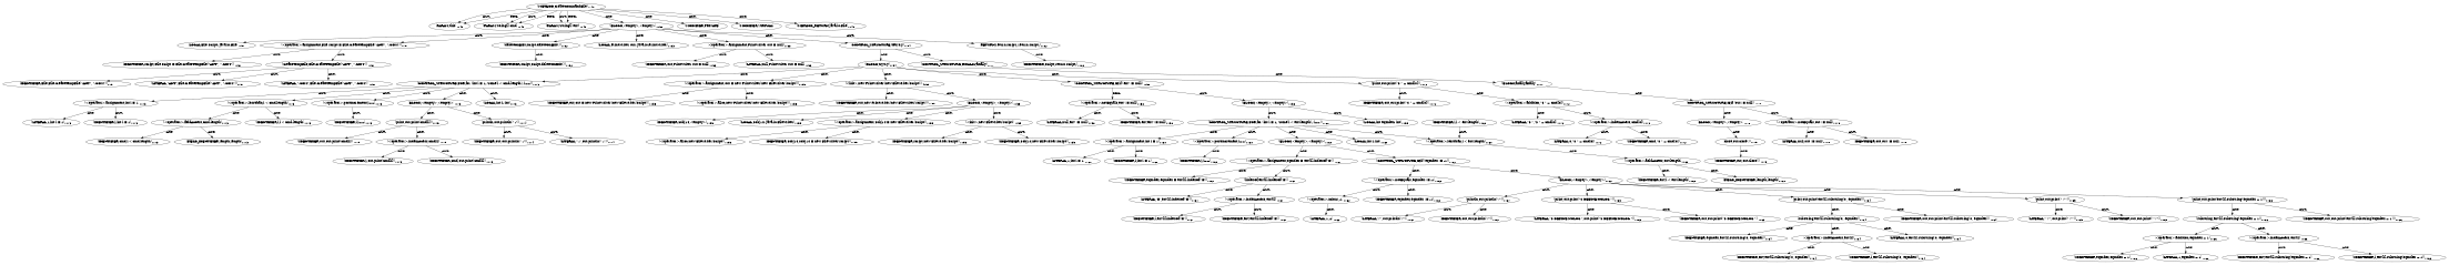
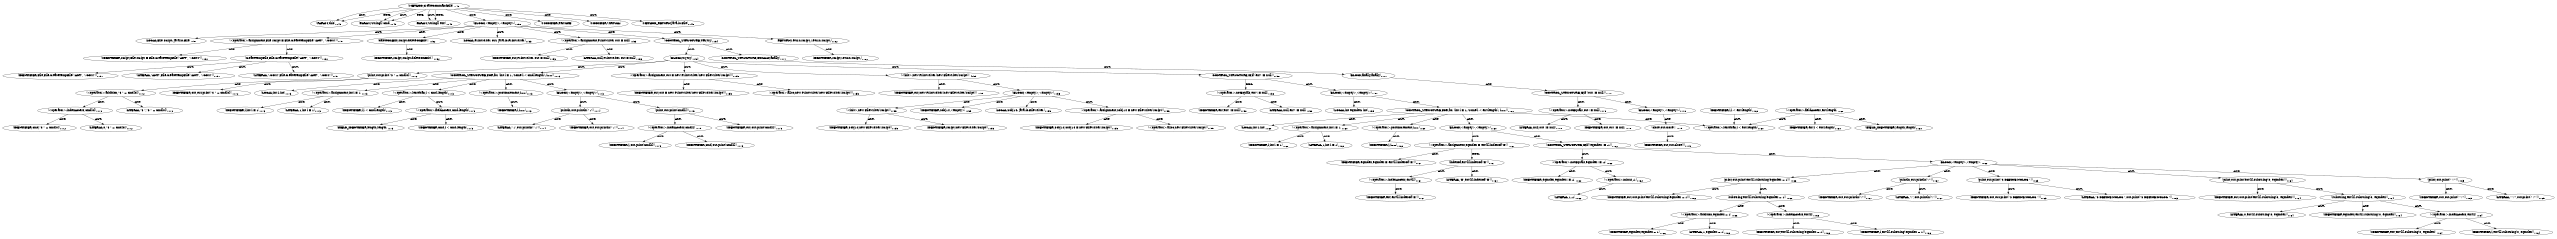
  digraph {
    n1 [label=<(METHOD,createCommandFile)<SUB>1149</SUB>>]
    n2 [label=<(PARAM,this)<SUB>1149</SUB>>]
    n3 [label=<(PARAM,String[] cmd)<SUB>1149</SUB>>]
    n4 [label=<(PARAM,String[] env)<SUB>1149</SUB>>]
    n5 [label=<(BLOCK,&lt;empty&gt;,&lt;empty&gt;)<SUB>1150</SUB>>]
    n6 [label=<(MODIFIER,PRIVATE)>]
    n7 [label=<(MODIFIER,VIRTUAL)>]
    n8 [label=<(METHOD_RETURN,java.io.File)<SUB>1149</SUB>>]
    n9 [label=<(LOCAL,File script: java.io.File)<SUB>1151</SUB>>]
    n10 [label=<(&lt;operator&gt;.assignment,File script = File.createTempFile(&quot;ANT&quot;, &quot;.COM&quot;))<SUB>1151</SUB>>]
    n11 [label=<(deleteOnExit,script.deleteOnExit())<SUB>1152</SUB>>]
    n12 [label=<(LOCAL,PrintWriter out: java.io.PrintWriter)<SUB>1153</SUB>>]
    n13 [label=<(&lt;operator&gt;.assignment,PrintWriter out = null)<SUB>1153</SUB>>]
    n14 [label=<(CONTROL_STRUCTURE,TRY,try)<SUB>1154</SUB>>]
    n15 [label=<(RETURN,return script;,return script;)<SUB>1182</SUB>>]
    n16 [label=<(IDENTIFIER,script,File script = File.createTempFile(&quot;ANT&quot;, &quot;.COM&quot;))<SUB>1151</SUB>>]
    n17 [label=<(createTempFile,File.createTempFile(&quot;ANT&quot;, &quot;.COM&quot;))<SUB>1151</SUB>>]
    n18 [label=<(IDENTIFIER,script,script.deleteOnExit())<SUB>1152</SUB>>]
    n19 [label=<(IDENTIFIER,out,PrintWriter out = null)<SUB>1153</SUB>>]
    n20 [label=<(LITERAL,null,PrintWriter out = null)<SUB>1153</SUB>>]
    n21 [label=<(BLOCK,try,try)<SUB>1154</SUB>>]
    n22 [label=<(CONTROL_STRUCTURE,FINALLY,finally)<SUB>1177</SUB>>]
    n23 [label=<(IDENTIFIER,script,return script;)<SUB>1182</SUB>>]
    n24 [label=<(IDENTIFIER,File,File.createTempFile(&quot;ANT&quot;, &quot;.COM&quot;))<SUB>1151</SUB>>]
    n25 [label=<(LITERAL,&quot;ANT&quot;,File.createTempFile(&quot;ANT&quot;, &quot;.COM&quot;))<SUB>1151</SUB>>]
    n26 [label=<(LITERAL,&quot;.COM&quot;,File.createTempFile(&quot;ANT&quot;, &quot;.COM&quot;))<SUB>1151</SUB>>]
    n27 [label=<(&lt;operator&gt;.assignment,out = new PrintWriter(new FileWriter(script)))<SUB>1155</SUB>>]
    n28 [label=<(&lt;init&gt;,new PrintWriter(new FileWriter(script)))<SUB>4155</SUB>>]
    n29 [label=<(CONTROL_STRUCTURE,IF,if (env != null))<SUB>1158</SUB>>]
    n30 [label=<(print,out.print(&quot;$ &quot; + cmd[0]))<SUB>1172</SUB>>]
    n31 [label=<(CONTROL_STRUCTURE,FOR,for (int i = 1; Some(i &lt; cmd.length); i++))<SUB>1173</SUB>>]
    n32 [label=<(BLOCK,finally,finally)<SUB>1177</SUB>>]
    n33 [label=<(IDENTIFIER,out,out = new PrintWriter(new FileWriter(script)))<SUB>1155</SUB>>]
    n34 [label=<(&lt;operator&gt;.alloc,new PrintWriter(new FileWriter(script)))<SUB>1155</SUB>>]
    n35 [label=<(IDENTIFIER,out,new PrintWriter(new FileWriter(script)))<SUB>1155</SUB>>]
    n36 [label=<(BLOCK,&lt;empty&gt;,&lt;empty&gt;)<SUB>1155</SUB>>]
    n37 [label=<(&lt;operator&gt;.notEquals,env != null)<SUB>1158</SUB>>]
    n38 [label=<(BLOCK,&lt;empty&gt;,&lt;empty&gt;)<SUB>1158</SUB>>]
    n39 [label=<(IDENTIFIER,out,out.print(&quot;$ &quot; + cmd[0]))<SUB>1172</SUB>>]
    n40 [label=<(&lt;operator&gt;.addition,&quot;$ &quot; + cmd[0])<SUB>1172</SUB>>]
    n41 [label=<(LOCAL,int i: int)<SUB>1173</SUB>>]
    n42 [label=<(&lt;operator&gt;.assignment,int i = 1)<SUB>1173</SUB>>]
    n43 [label=<(&lt;operator&gt;.lessThan,i &lt; cmd.length)<SUB>1173</SUB>>]
    n44 [label=<(&lt;operator&gt;.postIncrement,i++)<SUB>1173</SUB>>]
    n45 [label=<(BLOCK,&lt;empty&gt;,&lt;empty&gt;)<SUB>1173</SUB>>]
    n46 [label=<(LOCAL,$obj14: java.io.FileWriter)<SUB>1155</SUB>>]
    n47 [label=<(&lt;operator&gt;.assignment,$obj14 = new FileWriter(script))<SUB>1155</SUB>>]
    n48 [label=<(&lt;init&gt;,new FileWriter(script))<SUB>1155</SUB>>]
    n49 [label=<(IDENTIFIER,$obj14,&lt;empty&gt;)<SUB>1155</SUB>>]
    n50 [label=<(IDENTIFIER,$obj14,$obj14 = new FileWriter(script))<SUB>1155</SUB>>]
    n51 [label=<(&lt;operator&gt;.alloc,new FileWriter(script))<SUB>1155</SUB>>]
    n52 [label=<(IDENTIFIER,$obj14,new FileWriter(script))<SUB>1155</SUB>>]
    n53 [label=<(IDENTIFIER,script,new FileWriter(script))<SUB>1155</SUB>>]
    n54 [label=<(IDENTIFIER,env,env != null)<SUB>1158</SUB>>]
    n55 [label=<(LITERAL,null,env != null)<SUB>1158</SUB>>]
    n56 [label=<(LOCAL,int eqIndex: int)<SUB>1159</SUB>>]
    n57 [label=<(CONTROL_STRUCTURE,FOR,for (int i = 1; Some(i &lt; env.length); i++))<SUB>1160</SUB>>]
    n58 [label=<(LOCAL,int i: int)<SUB>1160</SUB>>]
    n59 [label=<(&lt;operator&gt;.assignment,int i = 1)<SUB>1160</SUB>>]
    n60 [label=<(&lt;operator&gt;.lessThan,i &lt; env.length)<SUB>1160</SUB>>]
    n61 [label=<(&lt;operator&gt;.postIncrement,i++)<SUB>1160</SUB>>]
    n62 [label=<(BLOCK,&lt;empty&gt;,&lt;empty&gt;)<SUB>1160</SUB>>]
    n63 [label=<(IDENTIFIER,i,int i = 1)<SUB>1160</SUB>>]
    n64 [label=<(LITERAL,1,int i = 1)<SUB>1160</SUB>>]
    n65 [label=<(&lt;operator&gt;.fieldAccess,env.length)<SUB>1160</SUB>>]
    n66 [label=<(IDENTIFIER,i,i++)<SUB>1160</SUB>>]
    n67 [label=<(&lt;operator&gt;.assignment,eqIndex = env[i].indexOf('='))<SUB>1161</SUB>>]
    n68 [label=<(CONTROL_STRUCTURE,IF,if (eqIndex != -1))<SUB>1162</SUB>>]
    n69 [label=<(IDENTIFIER,i,i &lt; env.length)<SUB>1160</SUB>>]
    n70 [label=<(IDENTIFIER,env,i &lt; env.length)<SUB>1160</SUB>>]
    n71 [label=<(FIELD_IDENTIFIER,length,length)<SUB>1160</SUB>>]
    n72 [label=<(IDENTIFIER,eqIndex,eqIndex = env[i].indexOf('='))<SUB>1161</SUB>>]
    n73 [label=<(indexOf,env[i].indexOf('='))<SUB>1161</SUB>>]
    n74 [label=<(&lt;operator&gt;.notEquals,eqIndex != -1)<SUB>1162</SUB>>]
    n75 [label=<(BLOCK,&lt;empty&gt;,&lt;empty&gt;)<SUB>1162</SUB>>]
    n76 [label=<(&lt;operator&gt;.indexAccess,env[i])<SUB>1161</SUB>>]
    n77 [label=<(LITERAL,'=',env[i].indexOf('='))<SUB>1161</SUB>>]
    n78 [label=<(IDENTIFIER,env,env[i].indexOf('='))<SUB>1161</SUB>>]
-   n79 [label=<(IDENTIFIER,i,env[i].indexOf('='))<SUB>1161</SUB>>]
    n80 [label=<(IDENTIFIER,eqIndex,eqIndex != -1)<SUB>1162</SUB>>]
    n81 [label=<(&lt;operator&gt;.minus,-1)<SUB>1162</SUB>>]
    n82 [label=<(print,out.print(&quot;$ DEFINE/NOLOG &quot;))<SUB>1163</SUB>>]
    n83 [label=<(print,out.print(env[i].substring(0, eqIndex)))<SUB>1164</SUB>>]
    n84 [label=<(print,out.print(&quot; \&quot;&quot;))<SUB>1165</SUB>>]
    n85 [label=<(print,out.print(env[i].substring(eqIndex + 1)))<SUB>1166</SUB>>]
    n86 [label=<(println,out.println('\&quot;'))<SUB>1167</SUB>>]
    n87 [label=<(LITERAL,1,-1)<SUB>1162</SUB>>]
    n88 [label=<(IDENTIFIER,out,out.print(&quot;$ DEFINE/NOLOG &quot;))<SUB>1163</SUB>>]
    n89 [label=<(LITERAL,&quot;$ DEFINE/NOLOG &quot;,out.print(&quot;$ DEFINE/NOLOG &quot;))<SUB>1163</SUB>>]
    n90 [label=<(IDENTIFIER,out,out.print(env[i].substring(0, eqIndex)))<SUB>1164</SUB>>]
    n91 [label=<(substring,env[i].substring(0, eqIndex))<SUB>1164</SUB>>]
    n92 [label=<(IDENTIFIER,out,out.print(&quot; \&quot;&quot;))<SUB>1165</SUB>>]
    n93 [label=<(LITERAL,&quot; \&quot;&quot;,out.print(&quot; \&quot;&quot;))<SUB>1165</SUB>>]
    n94 [label=<(IDENTIFIER,out,out.print(env[i].substring(eqIndex + 1)))<SUB>1166</SUB>>]
    n95 [label=<(substring,env[i].substring(eqIndex + 1))<SUB>1166</SUB>>]
    n96 [label=<(IDENTIFIER,out,out.println('\&quot;'))<SUB>1167</SUB>>]
    n97 [label=<(LITERAL,'\&quot;',out.println('\&quot;'))<SUB>1167</SUB>>]
    n98 [label=<(&lt;operator&gt;.indexAccess,env[i])<SUB>1164</SUB>>]
    n99 [label=<(LITERAL,0,env[i].substring(0, eqIndex))<SUB>1164</SUB>>]
    n100 [label=<(IDENTIFIER,eqIndex,env[i].substring(0, eqIndex))<SUB>1164</SUB>>]
    n101 [label=<(IDENTIFIER,env,env[i].substring(0, eqIndex))<SUB>1164</SUB>>]
    n102 [label=<(IDENTIFIER,i,env[i].substring(0, eqIndex))<SUB>1164</SUB>>]
    n103 [label=<(&lt;operator&gt;.indexAccess,env[i])<SUB>1166</SUB>>]
    n104 [label=<(&lt;operator&gt;.addition,eqIndex + 1)<SUB>1166</SUB>>]
    n105 [label=<(IDENTIFIER,env,env[i].substring(eqIndex + 1))<SUB>1166</SUB>>]
    n106 [label=<(IDENTIFIER,i,env[i].substring(eqIndex + 1))<SUB>1166</SUB>>]
    n107 [label=<(IDENTIFIER,eqIndex,eqIndex + 1)<SUB>1166</SUB>>]
    n108 [label=<(LITERAL,1,eqIndex + 1)<SUB>1166</SUB>>]
    n109 [label=<(LITERAL,&quot;$ &quot;,&quot;$ &quot; + cmd[0])<SUB>1172</SUB>>]
    n110 [label=<(&lt;operator&gt;.indexAccess,cmd[0])<SUB>1172</SUB>>]
    n111 [label=<(IDENTIFIER,cmd,&quot;$ &quot; + cmd[0])<SUB>1172</SUB>>]
    n112 [label=<(LITERAL,0,&quot;$ &quot; + cmd[0])<SUB>1172</SUB>>]
    n113 [label=<(IDENTIFIER,i,int i = 1)<SUB>1173</SUB>>]
    n114 [label=<(LITERAL,1,int i = 1)<SUB>1173</SUB>>]
    n115 [label=<(IDENTIFIER,i,i &lt; cmd.length)<SUB>1173</SUB>>]
    n116 [label=<(&lt;operator&gt;.fieldAccess,cmd.length)<SUB>1173</SUB>>]
    n117 [label=<(IDENTIFIER,i,i++)<SUB>1173</SUB>>]
    n118 [label=<(println,out.println(&quot; -&quot;))<SUB>1174</SUB>>]
    n119 [label=<(print,out.print(cmd[i]))<SUB>1175</SUB>>]
    n120 [label=<(IDENTIFIER,cmd,i &lt; cmd.length)<SUB>1173</SUB>>]
    n121 [label=<(FIELD_IDENTIFIER,length,length)<SUB>1173</SUB>>]
    n122 [label=<(IDENTIFIER,out,out.println(&quot; -&quot;))<SUB>1174</SUB>>]
    n123 [label=<(LITERAL,&quot; -&quot;,out.println(&quot; -&quot;))<SUB>1174</SUB>>]
    n124 [label=<(IDENTIFIER,out,out.print(cmd[i]))<SUB>1175</SUB>>]
    n125 [label=<(&lt;operator&gt;.indexAccess,cmd[i])<SUB>1175</SUB>>]
    n126 [label=<(IDENTIFIER,cmd,out.print(cmd[i]))<SUB>1175</SUB>>]
    n127 [label=<(IDENTIFIER,i,out.print(cmd[i]))<SUB>1175</SUB>>]
    n128 [label=<(CONTROL_STRUCTURE,IF,if (out != null))<SUB>1178</SUB>>]
    n129 [label=<(&lt;operator&gt;.notEquals,out != null)<SUB>1178</SUB>>]
    n130 [label=<(BLOCK,&lt;empty&gt;,&lt;empty&gt;)<SUB>1178</SUB>>]
    n131 [label=<(IDENTIFIER,out,out != null)<SUB>1178</SUB>>]
    n132 [label=<(LITERAL,null,out != null)<SUB>1178</SUB>>]
    n133 [label=<(close,out.close())<SUB>1179</SUB>>]
    n134 [label=<(IDENTIFIER,out,out.close())<SUB>1179</SUB>>]
    n1 -> n2 [label="AST: "]
    n1 -> n2 [label="DDG: "]
    n1 -> n3 [label="AST: "]
    n1 -> n3 [label="DDG: "]
    n1 -> n4 [label="AST: "]
    n1 -> n4 [label="DDG: "]
    n1 -> n5 [label="AST: "]
    n1 -> n6 [label="AST: "]
    n1 -> n7 [label="AST: "]
    n1 -> n8 [label="AST: "]
    n5 -> n9 [label="AST: "]
    n5 -> n10 [label="AST: "]
    n5 -> n11 [label="AST: "]
    n5 -> n12 [label="AST: "]
    n5 -> n13 [label="AST: "]
    n5 -> n14 [label="AST: "]
    n5 -> n15 [label="AST: "]
    n10 -> n16 [label="AST: "]
    n10 -> n17 [label="AST: "]
    n11 -> n18 [label="AST: "]
    n13 -> n19 [label="AST: "]
    n13 -> n20 [label="AST: "]
    n14 -> n21 [label="AST: "]
    n14 -> n22 [label="AST: "]
    n15 -> n23 [label="AST: "]
    n17 -> n24 [label="AST: "]
    n17 -> n25 [label="AST: "]
    n17 -> n26 [label="AST: "]
    n21 -> n27 [label="AST: "]
    n21 -> n28 [label="AST: "]
    n21 -> n29 [label="AST: "]
    n21 -> n30 [label="AST: "]
    n21 -> n31 [label="AST: "]
    n22 -> n32 [label="AST: "]
    n27 -> n33 [label="AST: "]
    n27 -> n34 [label="AST: "]
    n28 -> n35 [label="AST: "]
    n28 -> n36 [label="AST: "]
    n29 -> n37 [label="DDG: "]
    n29 -> n38 [label="AST: "]
    n30 -> n39 [label="AST: "]
    n30 -> n40 [label="AST: "]
    n31 -> n41 [label="AST: "]
    n31 -> n42 [label="AST: "]
    n31 -> n43 [label="AST: "]
    n31 -> n44 [label="AST: "]
    n31 -> n45 [label="AST: "]
    n32 -> n128 [label="AST: "]
    n36 -> n46 [label="AST: "]
    n36 -> n47 [label="AST: "]
    n36 -> n48 [label="AST: "]
    n36 -> n49 [label="AST: "]
    n37 -> n54 [label="AST: "]
    n37 -> n55 [label="AST: "]
    n38 -> n56 [label="AST: "]
    n38 -> n57 [label="AST: "]
    n40 -> n109 [label="AST: "]
    n40 -> n110 [label="AST: "]
    n42 -> n113 [label="AST: "]
    n42 -> n114 [label="AST: "]
    n43 -> n115 [label="AST: "]
    n43 -> n116 [label="AST: "]
    n44 -> n117 [label="AST: "]
    n45 -> n118 [label="AST: "]
    n45 -> n119 [label="AST: "]
    n47 -> n50 [label="AST: "]
    n47 -> n51 [label="AST: "]
    n48 -> n52 [label="AST: "]
    n48 -> n53 [label="AST: "]
    n57 -> n58 [label="AST: "]
    n57 -> n59 [label="AST: "]
    n57 -> n60 [label="AST: "]
    n57 -> n61 [label="AST: "]
    n57 -> n62 [label="AST: "]
    n59 -> n63 [label="AST: "]
    n59 -> n64 [label="AST: "]
-   n60 -> n65 [label="AST: "]
+   n65 -> n60 [label="AST: "]
    n61 -> n66 [label="AST: "]
    n62 -> n67 [label="AST: "]
    n62 -> n68 [label="AST: "]
    n65 -> n70 [label="AST: "]
    n65 -> n71 [label="AST: "]
    n67 -> n72 [label="AST: "]
-   n67 -> n73 [label="AST: "]
+   n67 -> n73 [label="DDG: "]
    n68 -> n74 [label="AST: "]
    n68 -> n75 [label="AST: "]
    n69 -> n60 [label="AST: "]
    n73 -> n76 [label="AST: "]
    n73 -> n77 [label="AST: "]
    n74 -> n80 [label="AST: "]
    n74 -> n81 [label="AST: "]
    n75 -> n82 [label="AST: "]
    n75 -> n83 [label="AST: "]
    n75 -> n84 [label="AST: "]
    n75 -> n85 [label="AST: "]
    n75 -> n86 [label="AST: "]
    n76 -> n78 [label="AST: "]
-   n76 -> n79 [label="AST: "]
    n81 -> n87 [label="AST: "]
    n82 -> n88 [label="AST: "]
    n82 -> n89 [label="AST: "]
    n83 -> n90 [label="AST: "]
    n83 -> n91 [label="AST: "]
    n84 -> n92 [label="AST: "]
    n84 -> n93 [label="AST: "]
    n85 -> n94 [label="AST: "]
    n85 -> n95 [label="AST: "]
    n86 -> n96 [label="AST: "]
    n86 -> n97 [label="AST: "]
    n91 -> n98 [label="AST: "]
    n91 -> n99 [label="AST: "]
    n91 -> n100 [label="AST: "]
    n95 -> n103 [label="AST: "]
    n95 -> n104 [label="AST: "]
    n98 -> n101 [label="AST: "]
    n98 -> n102 [label="AST: "]
    n103 -> n105 [label="AST: "]
    n103 -> n106 [label="AST: "]
    n104 -> n107 [label="AST: "]
    n104 -> n108 [label="AST: "]
    n110 -> n111 [label="AST: "]
    n110 -> n112 [label="AST: "]
    n116 -> n120 [label="AST: "]
    n116 -> n121 [label="AST: "]
    n118 -> n122 [label="AST: "]
    n118 -> n123 [label="AST: "]
    n119 -> n124 [label="AST: "]
    n119 -> n125 [label="AST: "]
    n125 -> n126 [label="AST: "]
    n125 -> n127 [label="AST: "]
    n128 -> n129 [label="AST: "]
    n128 -> n130 [label="AST: "]
    n129 -> n131 [label="AST: "]
    n129 -> n132 [label="AST: "]
    n130 -> n133 [label="AST: "]
    n133 -> n134 [label="AST: "]
  }
